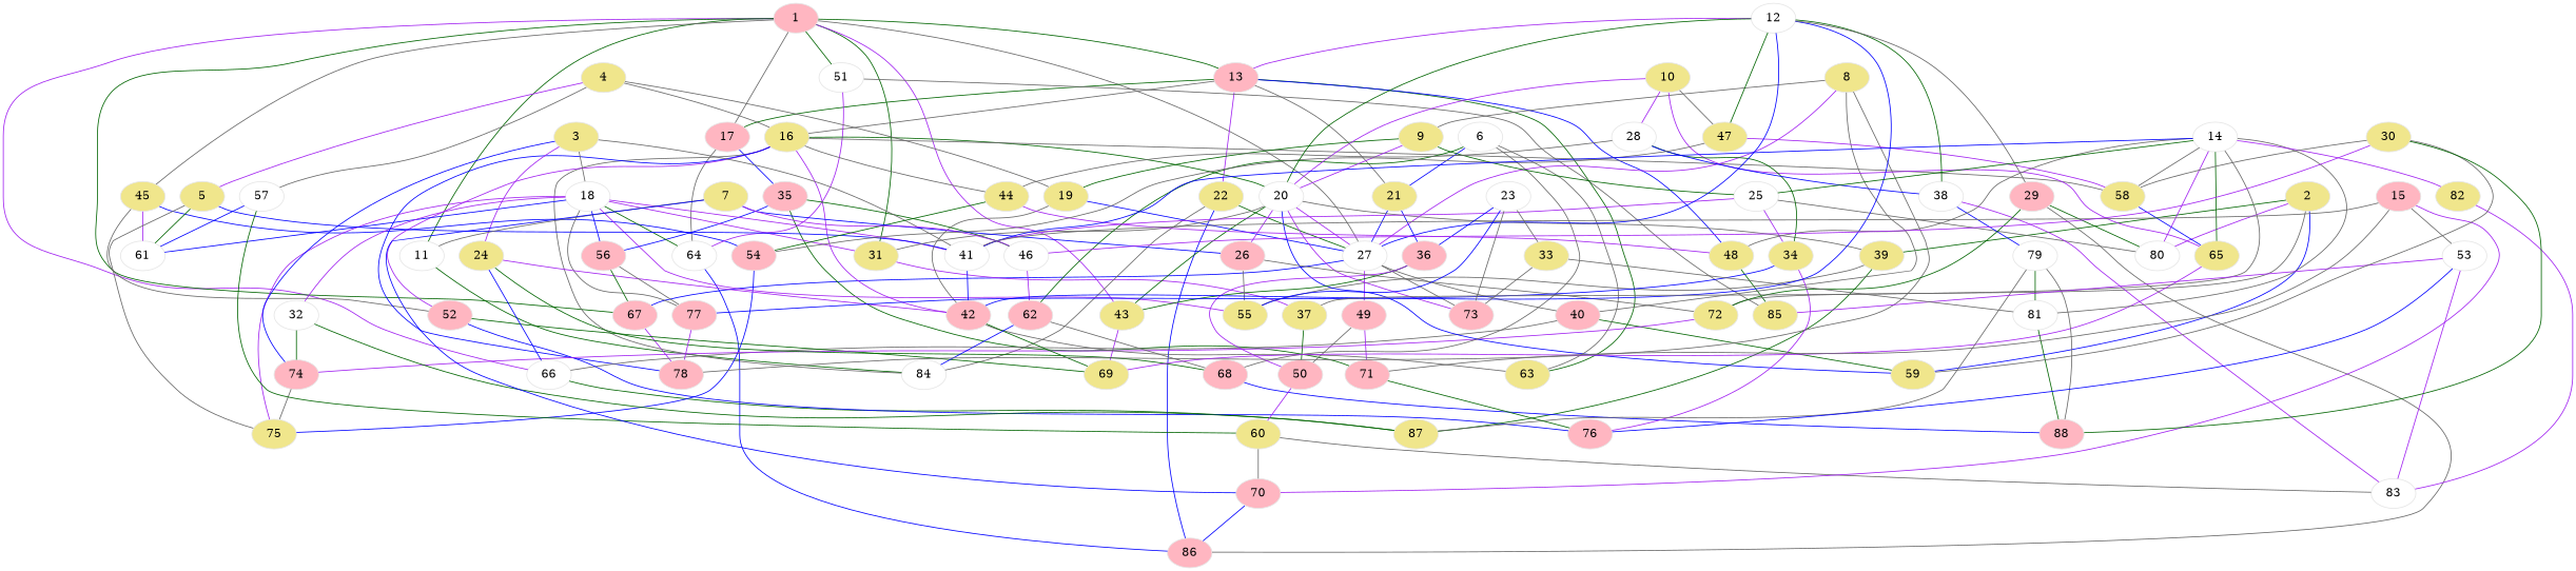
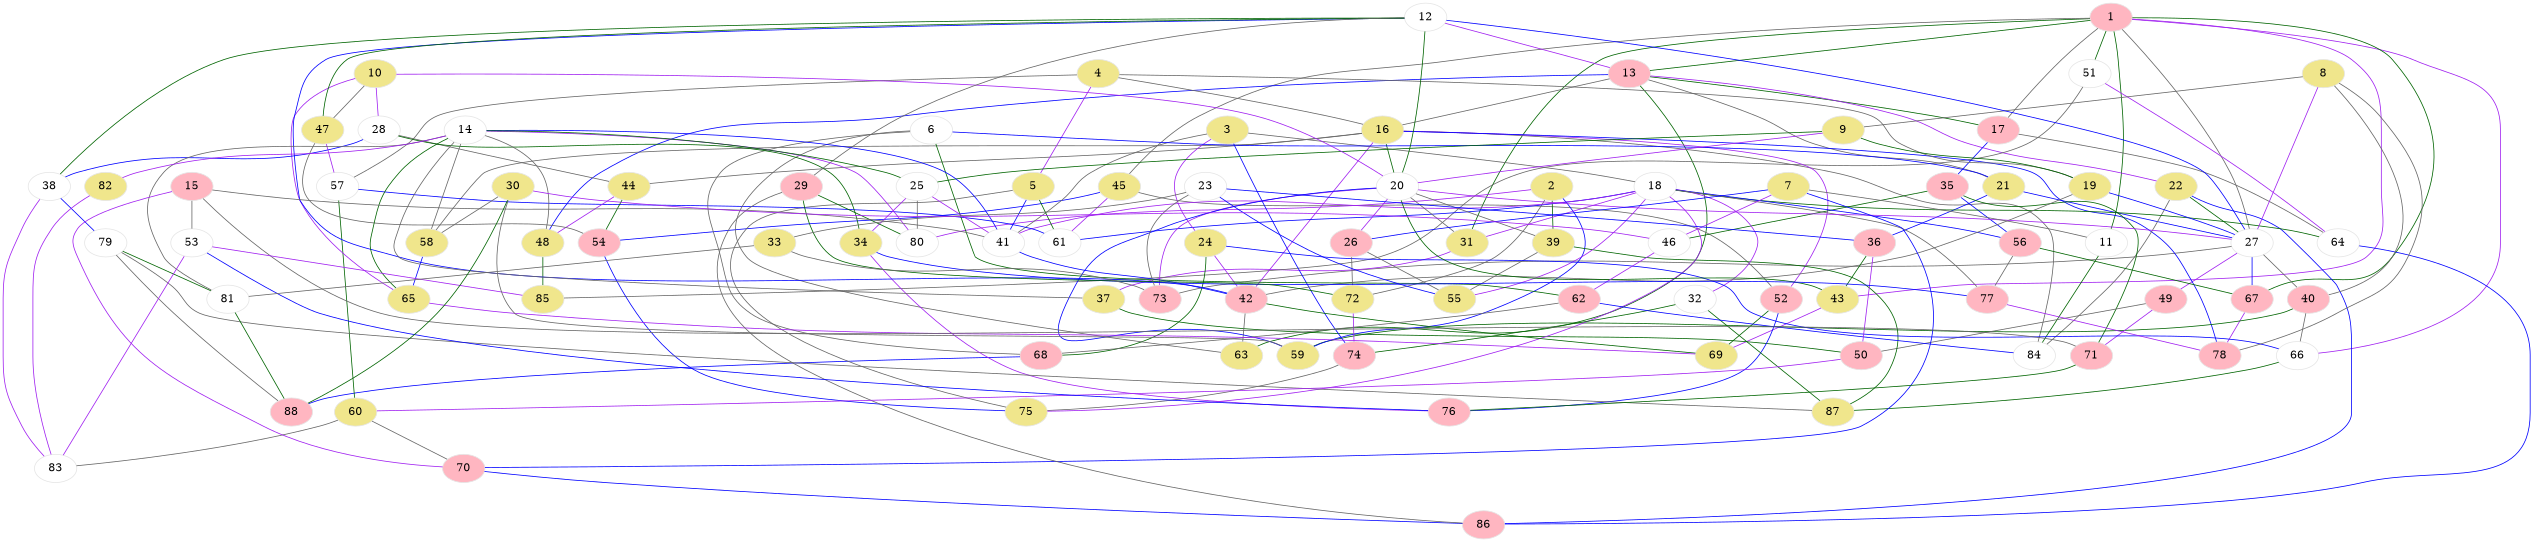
  graph {
    node [color=gray90 fillcolor=khaki style=filled]
    edge [color=gray40 weight=1.0]
    1 [fillcolor=lightpink]
    11 [fillcolor=white]
    13 [fillcolor=lightpink]
    17 [fillcolor=lightpink]
    27 [fillcolor=white]
    31
    43
    45
    51 [fillcolor=white]
    66 [fillcolor=white]
    67 [fillcolor=lightpink]
    84 [fillcolor=white]
    16
    21
    63
    22
    48
    35 [fillcolor=lightpink]
    64 [fillcolor=white]
    40 [fillcolor=lightpink]
    73 [fillcolor=lightpink]
    49 [fillcolor=lightpink]
    37
    69
    61 [fillcolor=white]
    52 [fillcolor=lightpink]
    54 [fillcolor=lightpink]
    85
    87
    78 [fillcolor=lightpink]
    2
    39
    59
    72
    80 [fillcolor=white]
    55
    74 [fillcolor=lightpink]
    18 [fillcolor=white]
    3
    24
    41 [fillcolor=white]
    75
    32 [fillcolor=white]
    56 [fillcolor=lightpink]
    77 [fillcolor=lightpink]
    68 [fillcolor=lightpink]
    42 [fillcolor=lightpink]
    4
    5
    19
    57 [fillcolor=white]
    20 [fillcolor=white]
    58
    44
    60
    6 [fillcolor=white]
    62 [fillcolor=lightpink]
    36 [fillcolor=lightpink]
    88 [fillcolor=lightpink]
    7
    26 [fillcolor=lightpink]
    46 [fillcolor=white]
    70 [fillcolor=lightpink]
    86 [fillcolor=lightpink]
    8
    9
    25 [fillcolor=white]
    34
    10
    28 [fillcolor=white]
    47
    65
    38 [fillcolor=white]
    12 [fillcolor=white]
    29 [fillcolor=lightpink]
    79 [fillcolor=white]
    83 [fillcolor=white]
    14 [fillcolor=white]
    81 [fillcolor=white]
    82
    50 [fillcolor=lightpink]
    15 [fillcolor=lightpink]
    53 [fillcolor=white]
    71 [fillcolor=lightpink]
    76 [fillcolor=lightpink]
    23 [fillcolor=white]
    33
    30
    1 -- 11 [color=darkgreen weight=2.0]
    1 -- 13 [color=darkgreen]
    1 -- 17
    1 -- 27
    1 -- 31 [color=darkgreen]
    1 -- 43 [color=purple]
    1 -- 45
    1 -- 51 [color=darkgreen weight=2.0]
    1 -- 66 [color=purple]
    1 -- 67 [color=darkgreen]
    11 -- 84 [color=darkgreen]
    13 -- 17 [color=darkgreen]
    13 -- 16 [weight=2.0]
    13 -- 21
    13 -- 63 [color=darkgreen]
    13 -- 22 [color=purple]
    13 -- 48 [color=blue]
    17 -- 35 [color=blue]
    17 -- 64
    27 -- 67 [color=blue]
    27 -- 40
    27 -- 73
    27 -- 49 [color=purple]
    31 -- 37 [color=purple]
    43 -- 69 [color=purple]
    45 -- 61 [color=purple]
    45 -- 52
    45 -- 54 [color=blue]
    51 -- 64 [color=purple]
    51 -- 85
    66 -- 87 [color=darkgreen]
    67 -- 78 [color=purple]
    16 -- 84
    16 -- 52 [color=purple]
    16 -- 78 [color=blue]
    16 -- 42 [color=purple]
    16 -- 20 [color=darkgreen]
    16 -- 58
    16 -- 44
    21 -- 27 [color=blue]
    21 -- 36 [color=blue]
    22 -- 27 [color=darkgreen]
    22 -- 84
    22 -- 86 [color=blue]
    48 -- 85 [color=darkgreen]
    35 -- 56 [color=blue]
    35 -- 46 [color=darkgreen]
    35 -- 71 [color=darkgreen]
    64 -- 86 [color=blue]
    40 -- 66
    40 -- 59 [color=darkgreen]
    49 -- 50
    49 -- 71 [color=purple]
    37 -- 50 [color=darkgreen]
    52 -- 69 [color=darkgreen]
    52 -- 76 [color=blue]
    54 -- 75 [color=blue]
    2 -- 39 [color=darkgreen]
    2 -- 59 [color=blue]
    2 -- 72
    2 -- 80 [color=purple]
    39 -- 87 [color=darkgreen]
    39 -- 55
    72 -- 74 [color=purple]
    74 -- 75
    18 -- 31 [color=purple]
    18 -- 64 [color=darkgreen]
    18 -- 61 [color=blue]
    18 -- 55 [color=purple]
    18 -- 41 [color=purple weight=2.0]
    18 -- 75 [color=purple]
    18 -- 32 [color=purple weight=2.0]
    18 -- 56 [color=blue]
    18 -- 77
    3 -- 74 [color=blue]
    3 -- 18
    3 -- 24 [color=purple]
    3 -- 41
    24 -- 66 [color=blue]
    24 -- 68 [color=darkgreen]
    24 -- 42 [color=purple]
    41 -- 42 [color=blue]
    32 -- 87 [color=darkgreen]
    32 -- 74 [color=darkgreen]
    56 -- 67 [color=darkgreen]
    56 -- 77
    77 -- 78 [color=purple]
    68 -- 88 [color=blue]
    42 -- 63 [weight=2.0]
    42 -- 69 [color=darkgreen]
    4 -- 16
    4 -- 5 [color=purple]
    4 -- 19
    4 -- 57
    5 -- 61 [color=darkgreen]
    5 -- 41 [color=blue]
    5 -- 75
    19 -- 27 [color=blue]
    19 -- 42
    57 -- 61 [color=blue]
    57 -- 60 [color=darkgreen]
    20 -- 27 [color=purple]
    20 -- 31
    20 -- 43 [color=darkgreen]
    20 -- 73 [color=purple]
    20 -- 39
    20 -- 59 [color=blue]
    20 -- 26 [color=purple]
    58 -- 65 [color=blue]
    44 -- 48 [color=purple]
    44 -- 54 [color=darkgreen]
    60 -- 70
    60 -- 83
    6 -- 21 [color=blue]
    6 -- 63
    6 -- 68
    6 -- 62 [color=darkgreen]
    62 -- 84 [color=blue]
    62 -- 68
    36 -- 43 [color=darkgreen]
    36 -- 50 [color=purple]
    7 -- 11
    7 -- 26 [color=blue]
    7 -- 46 [color=purple]
    7 -- 70 [color=blue]
    26 -- 72
    26 -- 55
    46 -- 62 [color=purple]
    70 -- 86 [color=blue]
    8 -- 27 [color=purple]
    8 -- 40
    8 -- 78
    8 -- 9
    9 -- 19 [color=darkgreen]
    9 -- 20 [color=purple]
    9 -- 25 [color=darkgreen]
    25 -- 80
    25 -- 41 [color=purple weight=2.0]
    25 -- 34 [color=purple]
    34 -- 77 [color=blue]
    34 -- 76 [color=purple]
    10 -- 20 [color=purple]
    10 -- 28 [color=purple]
    10 -- 47
    10 -- 65 [color=purple]
    28 -- 44
    28 -- 34 [color=darkgreen]
    28 -- 38 [color=blue]
    47 -- 54
-   47 -- 58 [color=purple]
+   47 -- 57 [color=purple]
    65 -- 69 [color=purple]
    38 -- 79 [color=blue]
    38 -- 83 [color=purple]
    12 -- 13 [color=purple weight=2.0]
    12 -- 27 [color=blue weight=2.0]
    12 -- 42 [color=blue]
    12 -- 20 [color=darkgreen weight=2.0]
    12 -- 47 [color=darkgreen]
    12 -- 38 [color=darkgreen]
    12 -- 29
    29 -- 72 [color=darkgreen]
    29 -- 80 [color=darkgreen]
    29 -- 86
    79 -- 87
    79 -- 88
    79 -- 81 [color=darkgreen]
    14 -- 48
    14 -- 37 [weight=2.0]
    14 -- 80 [color=purple]
    14 -- 41 [color=blue weight=2.0]
    14 -- 58
    14 -- 25 [color=darkgreen]
    14 -- 65 [color=darkgreen]
    14 -- 81
    14 -- 82 [color=purple weight=2.0]
    81 -- 88 [color=darkgreen]
    82 -- 83 [color=purple]
    50 -- 60 [color=purple]
    15 -- 41
    15 -- 70 [color=purple]
    15 -- 53
    15 -- 71
    53 -- 85 [color=purple]
    53 -- 83 [color=purple]
    53 -- 76 [color=blue]
    71 -- 76 [color=darkgreen]
    23 -- 73
    23 -- 55 [color=blue]
    23 -- 36 [color=blue]
    23 -- 33
    33 -- 73
    33 -- 81
    30 -- 59
    30 -- 58
    30 -- 88 [color=darkgreen]
    30 -- 46 [color=purple]
  }
